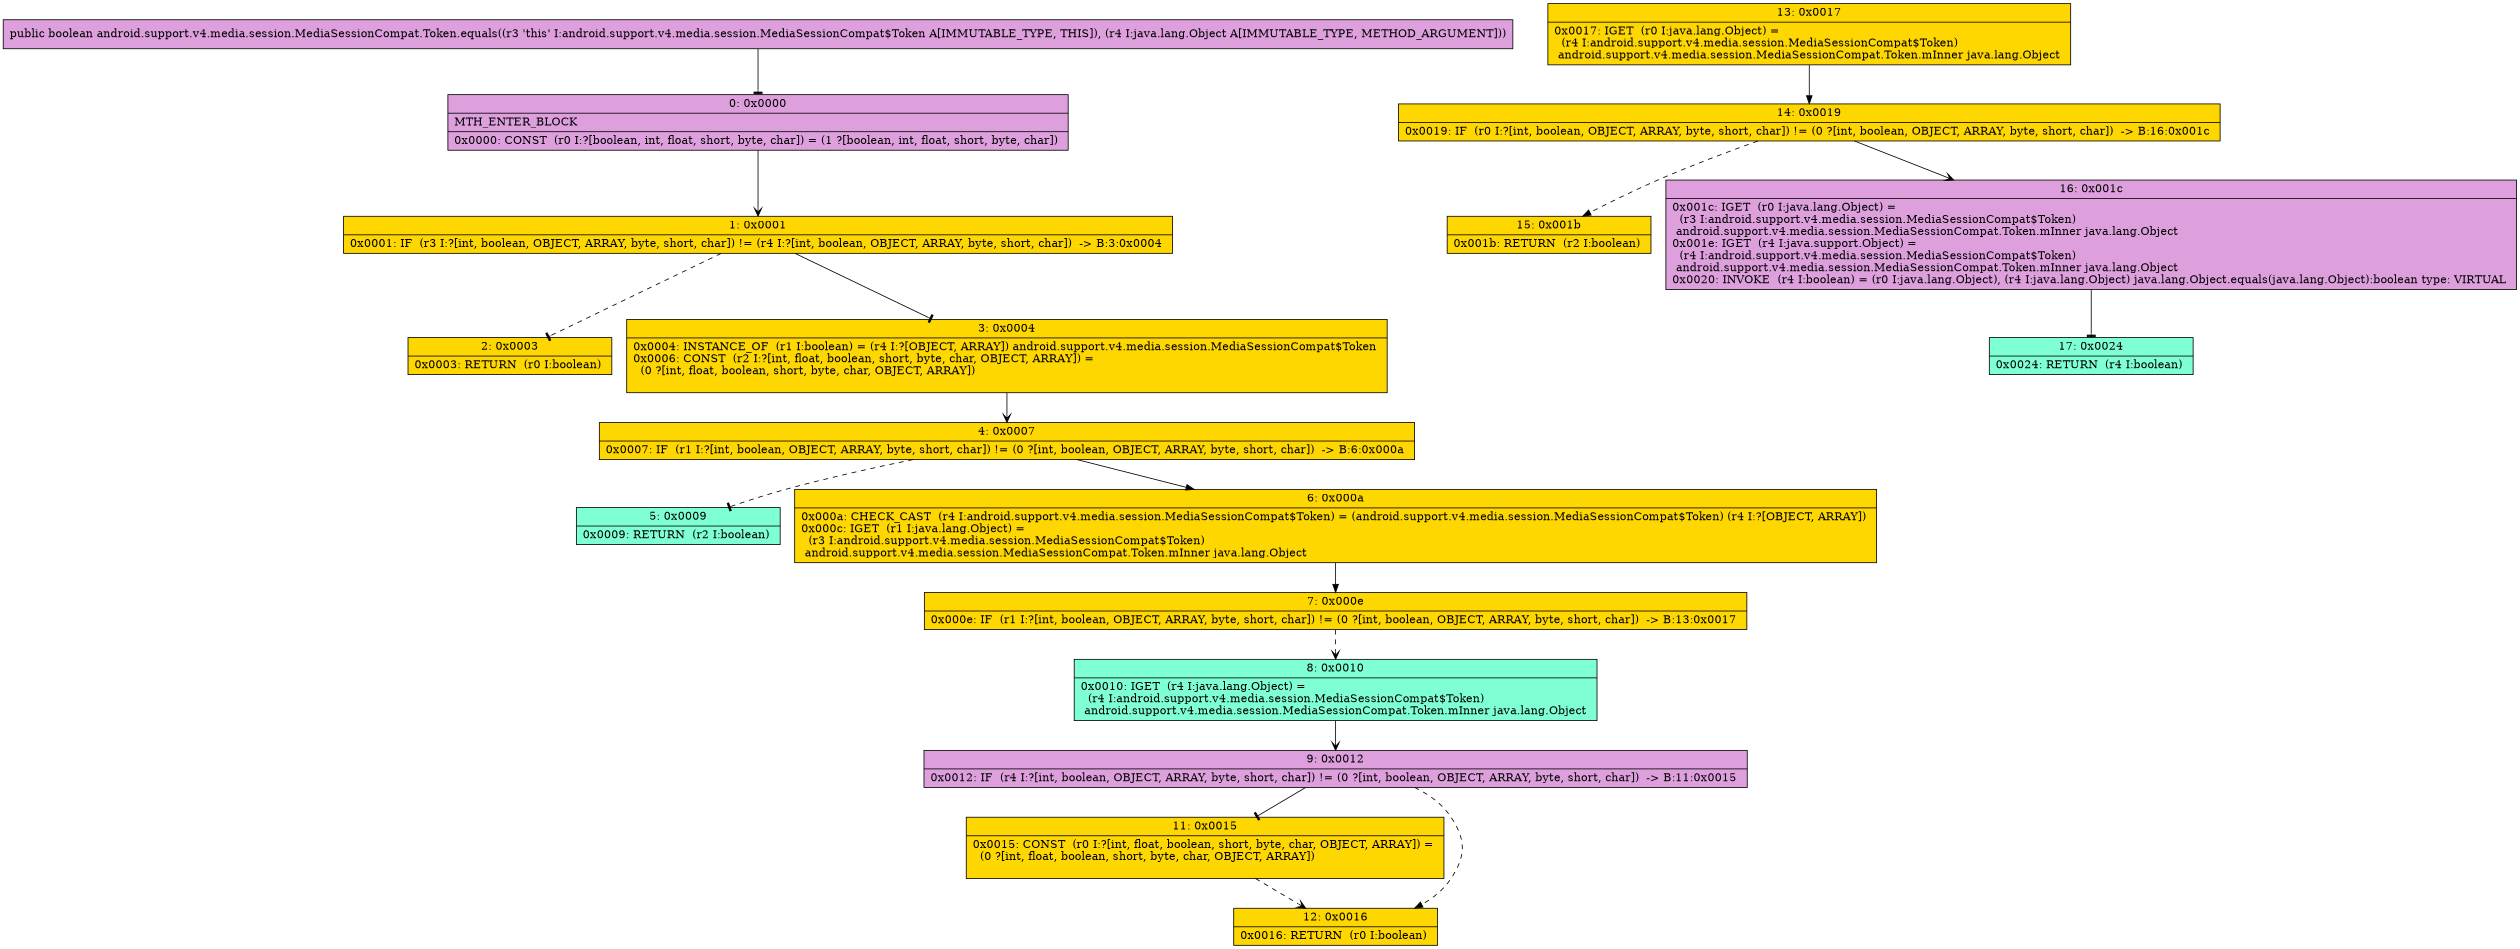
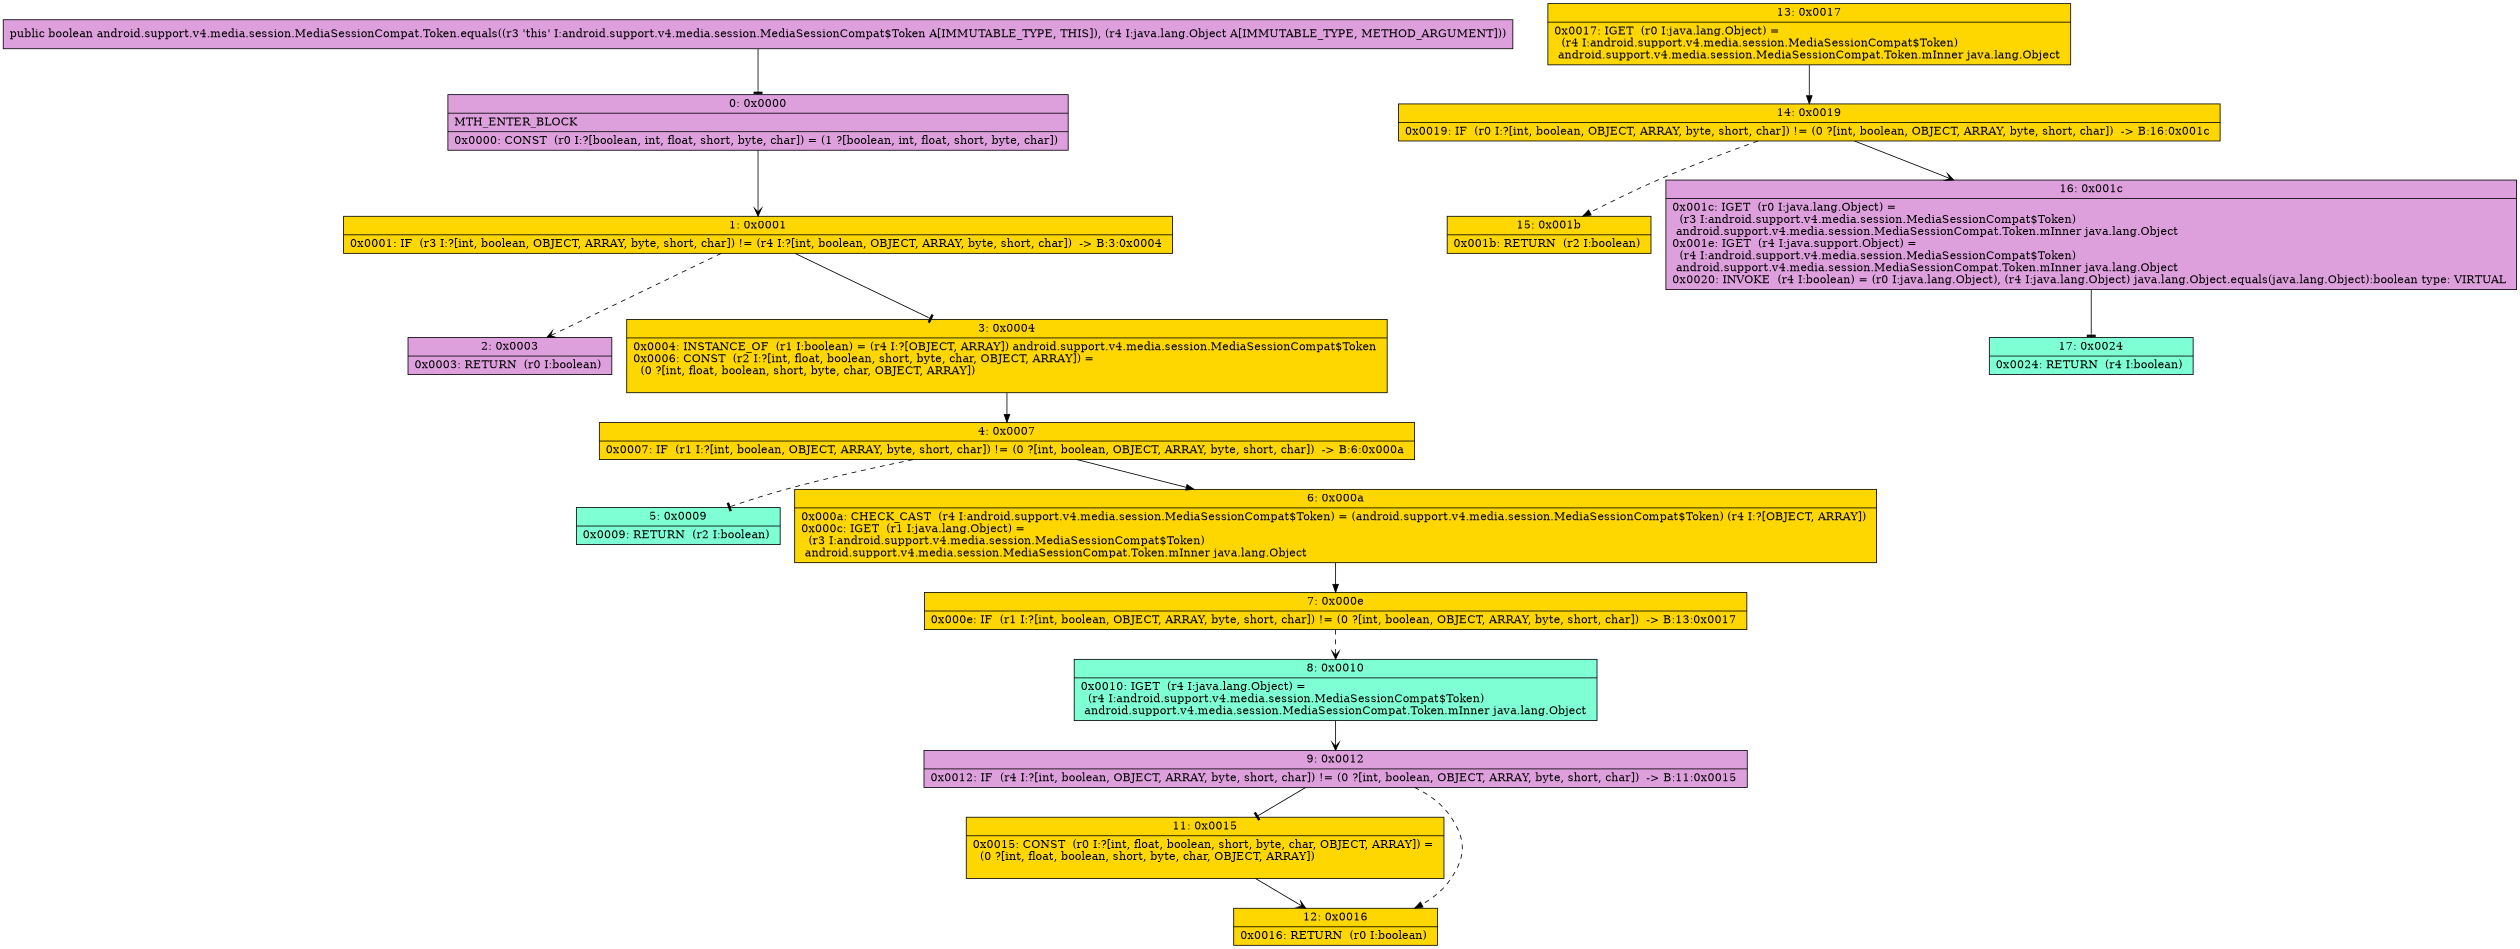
  digraph {
    node [fillcolor=gold shape=record style=filled]
    edge [arrowhead=vee]
    n1 [fillcolor=plum label="{0\:\ 0x0000|MTH_ENTER_BLOCK\l|0x0000: CONST  (r0 I:?[boolean, int, float, short, byte, char]) = (1 ?[boolean, int, float, short, byte, char]) \l}"]
    n2 [label="{1\:\ 0x0001|0x0001: IF  (r3 I:?[int, boolean, OBJECT, ARRAY, byte, short, char]) != (r4 I:?[int, boolean, OBJECT, ARRAY, byte, short, char])  \-\> B:3:0x0004 \l}"]
-   n3 [label="{2\:\ 0x0003|0x0003: RETURN  (r0 I:boolean) \l}"]
+   n3 [fillcolor=plum label="{2\:\ 0x0003|0x0003: RETURN  (r0 I:boolean) \l}"]
    n4 [label="{3\:\ 0x0004|0x0004: INSTANCE_OF  (r1 I:boolean) = (r4 I:?[OBJECT, ARRAY]) android.support.v4.media.session.MediaSessionCompat$Token \l0x0006: CONST  (r2 I:?[int, float, boolean, short, byte, char, OBJECT, ARRAY]) = \l  (0 ?[int, float, boolean, short, byte, char, OBJECT, ARRAY])\l \l}"]
    n5 [label="{4\:\ 0x0007|0x0007: IF  (r1 I:?[int, boolean, OBJECT, ARRAY, byte, short, char]) != (0 ?[int, boolean, OBJECT, ARRAY, byte, short, char])  \-\> B:6:0x000a \l}"]
    n6 [fillcolor=aquamarine label="{5\:\ 0x0009|0x0009: RETURN  (r2 I:boolean) \l}"]
    n7 [label="{6\:\ 0x000a|0x000a: CHECK_CAST  (r4 I:android.support.v4.media.session.MediaSessionCompat$Token) = (android.support.v4.media.session.MediaSessionCompat$Token) (r4 I:?[OBJECT, ARRAY]) \l0x000c: IGET  (r1 I:java.lang.Object) = \l  (r3 I:android.support.v4.media.session.MediaSessionCompat$Token)\l android.support.v4.media.session.MediaSessionCompat.Token.mInner java.lang.Object \l}"]
    n8 [label="{7\:\ 0x000e|0x000e: IF  (r1 I:?[int, boolean, OBJECT, ARRAY, byte, short, char]) != (0 ?[int, boolean, OBJECT, ARRAY, byte, short, char])  \-\> B:13:0x0017 \l}"]
    n9 [fillcolor=aquamarine label="{8\:\ 0x0010|0x0010: IGET  (r4 I:java.lang.Object) = \l  (r4 I:android.support.v4.media.session.MediaSessionCompat$Token)\l android.support.v4.media.session.MediaSessionCompat.Token.mInner java.lang.Object \l}"]
    n10 [fillcolor=plum label="{9\:\ 0x0012|0x0012: IF  (r4 I:?[int, boolean, OBJECT, ARRAY, byte, short, char]) != (0 ?[int, boolean, OBJECT, ARRAY, byte, short, char])  \-\> B:11:0x0015 \l}"]
    n11 [label="{13\:\ 0x0017|0x0017: IGET  (r0 I:java.lang.Object) = \l  (r4 I:android.support.v4.media.session.MediaSessionCompat$Token)\l android.support.v4.media.session.MediaSessionCompat.Token.mInner java.lang.Object \l}"]
    n12 [label="{14\:\ 0x0019|0x0019: IF  (r0 I:?[int, boolean, OBJECT, ARRAY, byte, short, char]) != (0 ?[int, boolean, OBJECT, ARRAY, byte, short, char])  \-\> B:16:0x001c \l}"]
    n13 [label="{11\:\ 0x0015|0x0015: CONST  (r0 I:?[int, float, boolean, short, byte, char, OBJECT, ARRAY]) = \l  (0 ?[int, float, boolean, short, byte, char, OBJECT, ARRAY])\l \l}"]
    n14 [label="{12\:\ 0x0016|0x0016: RETURN  (r0 I:boolean) \l}"]
    n15 [label="{15\:\ 0x001b|0x001b: RETURN  (r2 I:boolean) \l}"]
    n16 [fillcolor=plum label="{16\:\ 0x001c|0x001c: IGET  (r0 I:java.lang.Object) = \l  (r3 I:android.support.v4.media.session.MediaSessionCompat$Token)\l android.support.v4.media.session.MediaSessionCompat.Token.mInner java.lang.Object \l0x001e: IGET  (r4 I:java.support.Object) = \l  (r4 I:android.support.v4.media.session.MediaSessionCompat$Token)\l android.support.v4.media.session.MediaSessionCompat.Token.mInner java.lang.Object \l0x0020: INVOKE  (r4 I:boolean) = (r0 I:java.lang.Object), (r4 I:java.lang.Object) java.lang.Object.equals(java.lang.Object):boolean type: VIRTUAL \l}"]
    n17 [fillcolor=aquamarine label="{17\:\ 0x0024|0x0024: RETURN  (r4 I:boolean) \l}"]
    n18 [fillcolor=plum label="{public boolean android.support.v4.media.session.MediaSessionCompat.Token.equals((r3 'this' I:android.support.v4.media.session.MediaSessionCompat$Token A[IMMUTABLE_TYPE, THIS]), (r4 I:java.lang.Object A[IMMUTABLE_TYPE, METHOD_ARGUMENT])) }"]
    n1 -> n2
-   n2 -> n3 [arrowhead=tee style=dashed]
+   n2 -> n3 [style=dashed]
    n2 -> n4 [arrowhead=tee]
-   n4 -> n5
+   n4 -> n5 [arrowhead=normal]
    n5 -> n6 [arrowhead=tee style=dashed]
    n5 -> n7 [arrowhead=normal]
    n7 -> n8 [arrowhead=normal]
    n8 -> n9 [style=dashed]
    n9 -> n10
    n10 -> n13 [arrowhead=tee]
    n10 -> n14 [arrowhead=normal style=dashed]
    n11 -> n12 [arrowhead=normal]
    n12 -> n15 [arrowhead=normal style=dashed]
    n12 -> n16
-   n13 -> n14 [style=dashed]
+   n13 -> n14
    n16 -> n17 [arrowhead=tee]
    n18 -> n1 [arrowhead=tee]
  }
